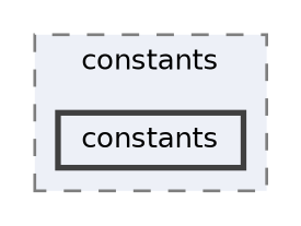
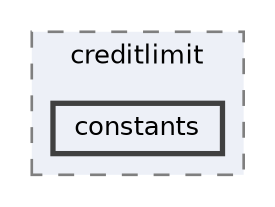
  digraph {
    compound=true
    n1 [color=grey25 fillcolor="#edf0f7" fontname=Helvetica fontsize=10 height=0.2 label=constants shape=box style="filled,bold" width=0.4]
    subgraph cluster_1 {
      bgcolor="#edf0f7"
      fontname=Helvetica
      fontsize=10
-     label=constants
+     label=creditlimit
      pencolor=grey50
      style="filled,dashed"
      n1
    }
  }
